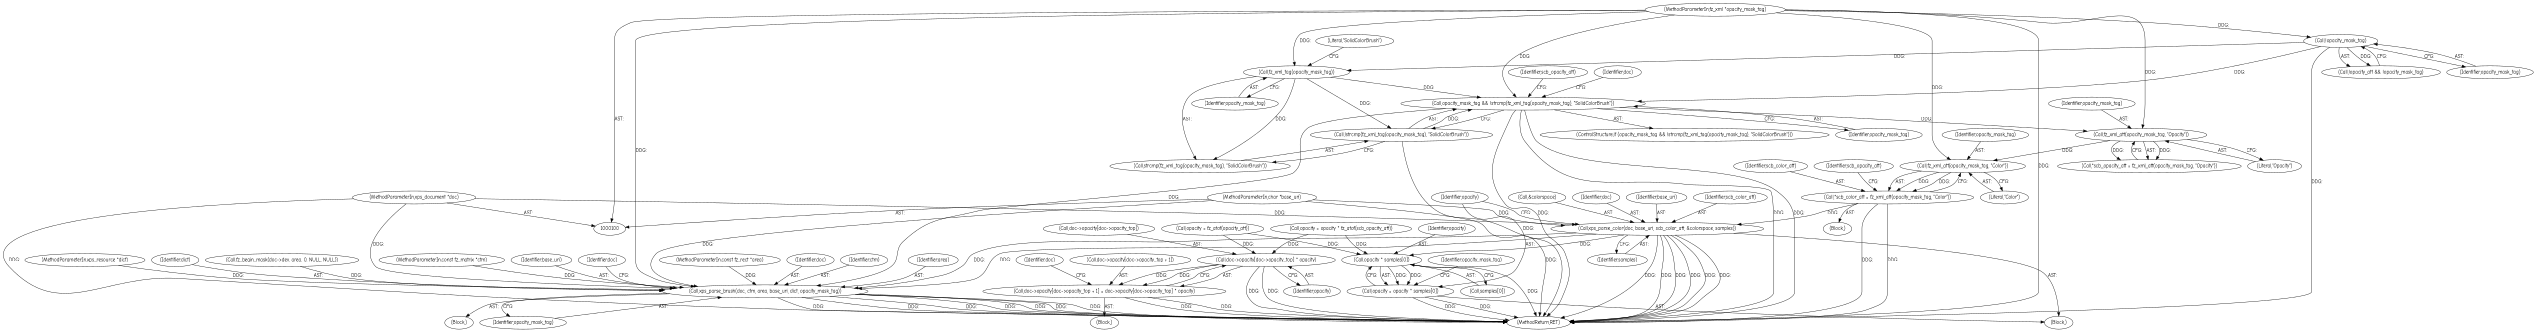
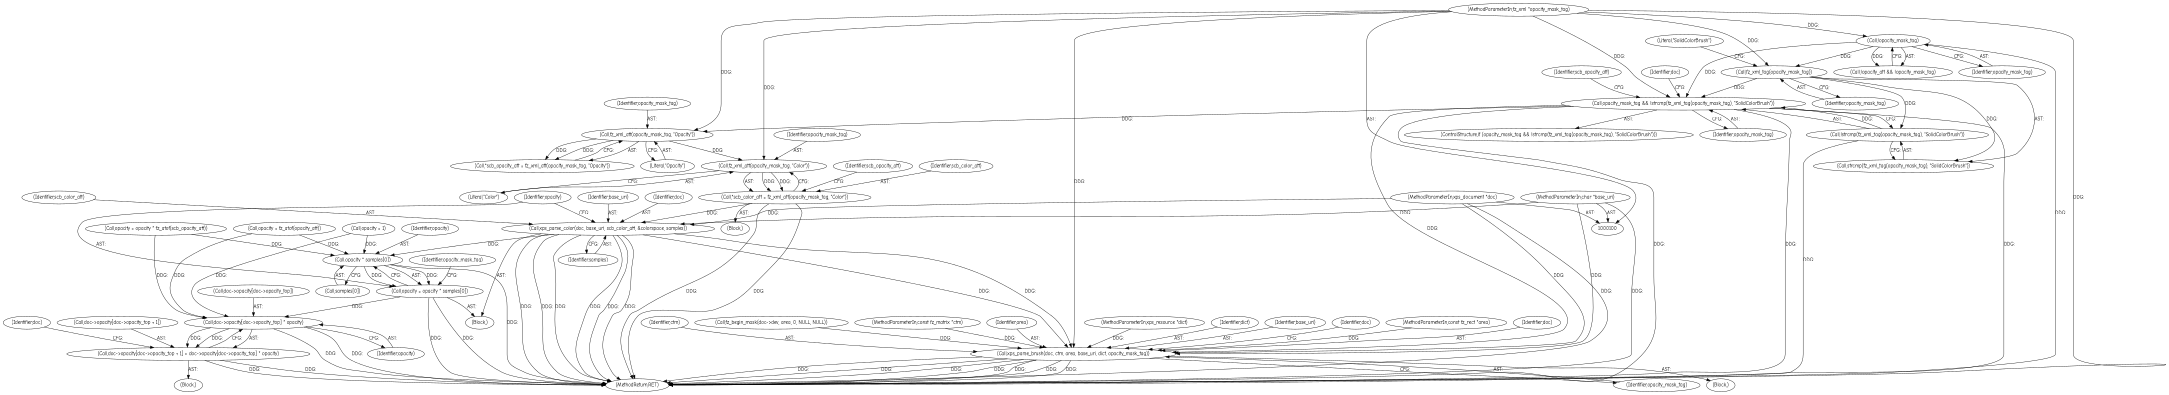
  digraph {
    fontname="Comic Neue"
    node [fontname="Comic Neue"]
    edge [fontname="Comic Neue"]
    n1 [label="(Call,xps_parse_color(doc, base_uri, scb_color_att, &colorspace, samples))"]
    n2 [label="(Call,opacity * samples[0])"]
    n3 [label="(Call,xps_parse_brush(doc, ctm, area, base_uri, dict, opacity_mask_tag))"]
    n4 [label="(Identifier,samples)"]
    n5 [label="(Block,)"]
    n6 [label="(MethodReturn,RET)"]
    n7 [label="(Call,opacity = opacity * samples[0])"]
    n8 [label="(Call,samples[0])"]
    n9 [label="(Block,)"]
    n10 [label="(Identifier,opacity_mask_tag)"]
    n11 [label="(MethodParameterIn,xps_document *doc)"]
    1000100
    n13 [label="(MethodParameterIn,char *base_uri)"]
    n14 [label="(Call,*scb_color_att = fz_xml_att(opacity_mask_tag, \"Color\"))"]
    n15 [label="(Call,fz_xml_att(opacity_mask_tag, \"Color\"))"]
    n16 [label="(Block,)"]
    n17 [label="(Literal,\"Color\")"]
    n18 [label="(Call,fz_xml_att(opacity_mask_tag, \"Opacity\"))"]
    n19 [label="(Literal,\"Opacity\")"]
    n20 [label="(Call,*scb_opacity_att = fz_xml_att(opacity_mask_tag, \"Opacity\"))"]
    n21 [label="(Call,opacity_mask_tag && !strcmp(fz_xml_tag(opacity_mask_tag), \"SolidColorBrush\"))"]
    n22 [label="(Call,!strcmp(fz_xml_tag(opacity_mask_tag), \"SolidColorBrush\"))"]
    n23 [label="(ControlStructure,if (opacity_mask_tag && !strcmp(fz_xml_tag(opacity_mask_tag), \"SolidColorBrush\")))"]
    n24 [label="(Identifier,opacity_mask_tag)"]
    n25 [label="(Call,strcmp(fz_xml_tag(opacity_mask_tag), \"SolidColorBrush\"))"]
    n26 [label="(Call,fz_xml_tag(opacity_mask_tag))"]
    n27 [label="(Identifier,opacity_mask_tag)"]
    n28 [label="(Call,!opacity_mask_tag)"]
    n29 [label="(Call,!opacity_att && !opacity_mask_tag)"]
    n30 [label="(Identifier,opacity_mask_tag)"]
    n31 [label="(MethodParameterIn,fz_xml *opacity_mask_tag)"]
    n32 [label="(Call,doc->opacity[doc->opacity_top] * opacity)"]
    n33 [label="(Call,doc->opacity[doc->opacity_top + 1] = doc->opacity[doc->opacity_top] * opacity)"]
    n34 [label="(Identifier,opacity)"]
    n35 [label="(Block,)"]
    n36 [label="(Identifier,opacity_mask_tag)"]
    n37 [label="(Call,opacity = opacity * fz_atof(scb_opacity_att))"]
    n38 [label="(Identifier,doc)"]
+   n39 [label="(Call,opacity = 1)"]
    n40 [label="(Identifier,base_uri)"]
    n41 [label="(Identifier,doc)"]
    n42 [label="(Identifier,scb_opacity_att)"]
    n43 [label="(Identifier,doc)"]
    n44 [label="(Identifier,opacity_mask_tag)"]
    n45 [label="(Call,doc->opacity[doc->opacity_top + 1])"]
    n46 [label="(Identifier,scb_opacity_att)"]
    n47 [label="(Identifier,opacity)"]
    n48 [label="(Call,opacity = fz_atof(opacity_att))"]
    n49 [label="(Identifier,scb_color_att)"]
    n50 [label="(MethodParameterIn,xps_resource *dict)"]
    n51 [label="(Identifier,dict)"]
    n52 [label="(Identifier,base_uri)"]
    n53 [label="(Identifier,doc)"]
    n54 [label="(Call,doc->opacity[doc->opacity_top])"]
    n55 [label="(Identifier,opacity_mask_tag)"]
    n56 [label="(Identifier,opacity)"]
    n57 [label="(Identifier,scb_color_att)"]
    n58 [label="(MethodParameterIn,const fz_rect *area)"]
    n59 [label="(Identifier,doc)"]
    n60 [label="(Literal,\"SolidColorBrush\")"]
    n61 [label="(Identifier,ctm)"]
    n62 [label="(Call,fz_begin_mask(doc->dev, area, 0, NULL, NULL))"]
-   n63 [label="(Call,&colorspace)"]
    n64 [label="(MethodParameterIn,const fz_matrix *ctm)"]
    n65 [label="(Identifier,area)"]
    n1 -> n2 [label="DDG: "]
    n1 -> n3 [label="DDG: "]
    n1 -> n3 [label="DDG: "]
    n1 -> n4 [label="CFG: "]
    n1 -> n5 [label="AST: "]
    n1 -> n6 [label="DDG: "]
    n1 -> n6 [label="DDG: "]
    n1 -> n6 [label="DDG: "]
    n1 -> n6 [label="DDG: "]
    n1 -> n6 [label="DDG: "]
    n1 -> n6 [label="DDG: "]
    n2 -> n6 [label="DDG: "]
    n2 -> n7 [label="AST: "]
    n2 -> n7 [label="DDG: "]
    n2 -> n7 [label="DDG: "]
    n2 -> n8 [label="CFG: "]
    n3 -> n6 [label="DDG: "]
    n3 -> n6 [label="DDG: "]
    n3 -> n6 [label="DDG: "]
    n3 -> n6 [label="DDG: "]
    n3 -> n6 [label="DDG: "]
    n3 -> n6 [label="DDG: "]
    n3 -> n6 [label="DDG: "]
    n3 -> n9 [label="AST: "]
    n3 -> n10 [label="CFG: "]
    n4 -> n1 [label="AST: "]
    n7 -> n2 [label="CFG: "]
    n7 -> n5 [label="AST: "]
    n7 -> n6 [label="DDG: "]
    n7 -> n6 [label="DDG: "]
+   n7 -> n32 [label="DDG: "]
    n8 -> n2 [label="AST: "]
    n10 -> n3 [label="AST: "]
    n11 -> n1 [label="DDG: "]
    n11 -> n3 [label="DDG: "]
    n11 -> n6 [label="DDG: "]
    n11 -> 1000100 [label="AST: "]
    n13 -> n1 [label="DDG: "]
    n13 -> n3 [label="DDG: "]
    n13 -> n6 [label="DDG: "]
    n13 -> 1000100 [label="AST: "]
    n14 -> n1 [label="DDG: "]
    n14 -> n6 [label="DDG: "]
    n14 -> n6 [label="DDG: "]
    n14 -> n15 [label="CFG: "]
    n14 -> n16 [label="AST: "]
    n15 -> n14 [label="AST: "]
    n15 -> n14 [label="DDG: "]
    n15 -> n14 [label="DDG: "]
    n15 -> n17 [label="CFG: "]
    n17 -> n15 [label="AST: "]
    n18 -> n15 [label="DDG: "]
    n18 -> n19 [label="CFG: "]
    n18 -> n20 [label="AST: "]
    n18 -> n20 [label="DDG: "]
    n18 -> n20 [label="DDG: "]
    n19 -> n18 [label="AST: "]
    n20 -> n18 [label="CFG: "]
    n21 -> n3 [label="DDG: "]
    n21 -> n6 [label="DDG: "]
    n21 -> n6 [label="DDG: "]
    n21 -> n6 [label="DDG: "]
    n21 -> n18 [label="DDG: "]
    n21 -> n22 [label="CFG: "]
    n21 -> n23 [label="AST: "]
    n21 -> n24 [label="CFG: "]
    n22 -> n6 [label="DDG: "]
    n22 -> n21 [label="AST: "]
    n22 -> n21 [label="DDG: "]
    n22 -> n25 [label="CFG: "]
    n24 -> n21 [label="AST: "]
    n25 -> n22 [label="AST: "]
    n26 -> n21 [label="DDG: "]
    n26 -> n22 [label="DDG: "]
    n26 -> n25 [label="AST: "]
    n26 -> n25 [label="DDG: "]
    n26 -> n27 [label="CFG: "]
    n27 -> n26 [label="AST: "]
    n28 -> n6 [label="DDG: "]
    n28 -> n21 [label="DDG: "]
    n28 -> n26 [label="DDG: "]
    n28 -> n29 [label="AST: "]
    n28 -> n29 [label="DDG: "]
    n28 -> n30 [label="CFG: "]
    n29 -> n28 [label="CFG: "]
    n30 -> n28 [label="AST: "]
    n31 -> n3 [label="DDG: "]
    n31 -> n6 [label="DDG: "]
    n31 -> 1000100 [label="AST: "]
    n31 -> n15 [label="DDG: "]
    n31 -> n18 [label="DDG: "]
    n31 -> n21 [label="DDG: "]
    n31 -> n26 [label="DDG: "]
    n31 -> n28 [label="DDG: "]
    n32 -> n6 [label="DDG: "]
    n32 -> n6 [label="DDG: "]
    n32 -> n33 [label="AST: "]
    n32 -> n33 [label="DDG: "]
    n32 -> n33 [label="DDG: "]
    n32 -> n34 [label="CFG: "]
    n33 -> n6 [label="DDG: "]
    n33 -> n6 [label="DDG: "]
    n33 -> n32 [label="CFG: "]
    n33 -> n35 [label="AST: "]
    n34 -> n32 [label="AST: "]
    n36 -> n15 [label="AST: "]
    n37 -> n2 [label="DDG: "]
    n37 -> n32 [label="DDG: "]
    n38 -> n33 [label="CFG: "]
+   n39 -> n2 [label="DDG: "]
+   n39 -> n32 [label="DDG: "]
    n40 -> n1 [label="AST: "]
    n41 -> n1 [label="AST: "]
    n42 -> n21 [label="CFG: "]
    n43 -> n21 [label="CFG: "]
    n44 -> n7 [label="CFG: "]
    n45 -> n33 [label="AST: "]
    n46 -> n14 [label="CFG: "]
    n47 -> n1 [label="CFG: "]
    n47 -> n7 [label="AST: "]
    n48 -> n2 [label="DDG: "]
    n48 -> n32 [label="DDG: "]
    n49 -> n1 [label="AST: "]
    n50 -> n3 [label="DDG: "]
    n51 -> n3 [label="AST: "]
    n52 -> n3 [label="AST: "]
    n53 -> n3 [label="CFG: "]
    n54 -> n32 [label="AST: "]
    n55 -> n18 [label="AST: "]
    n56 -> n2 [label="AST: "]
    n57 -> n14 [label="AST: "]
    n58 -> n3 [label="DDG: "]
    n59 -> n3 [label="AST: "]
    n60 -> n26 [label="CFG: "]
    n61 -> n3 [label="AST: "]
    n62 -> n3 [label="DDG: "]
-   n63 -> n1 [label="AST: "]
    n64 -> n3 [label="DDG: "]
    n65 -> n3 [label="AST: "]
  }
